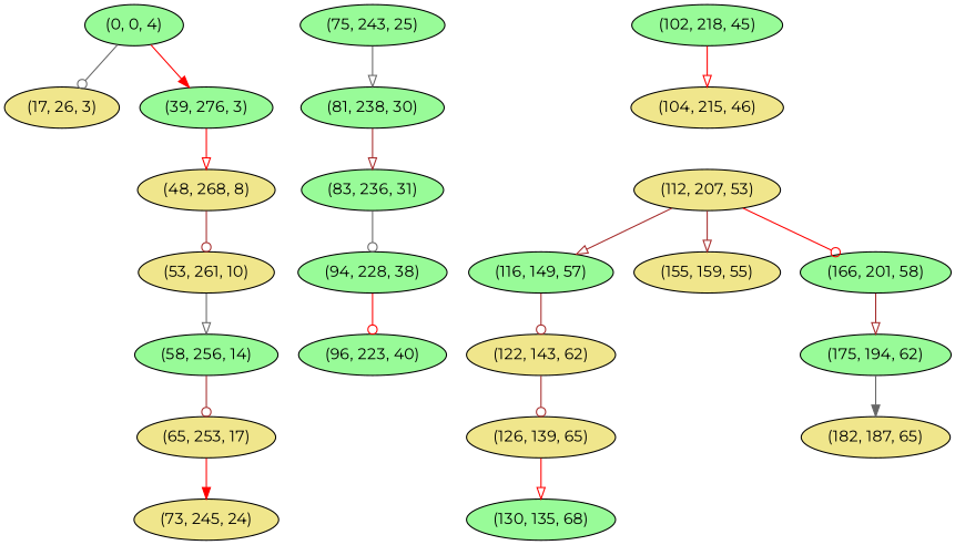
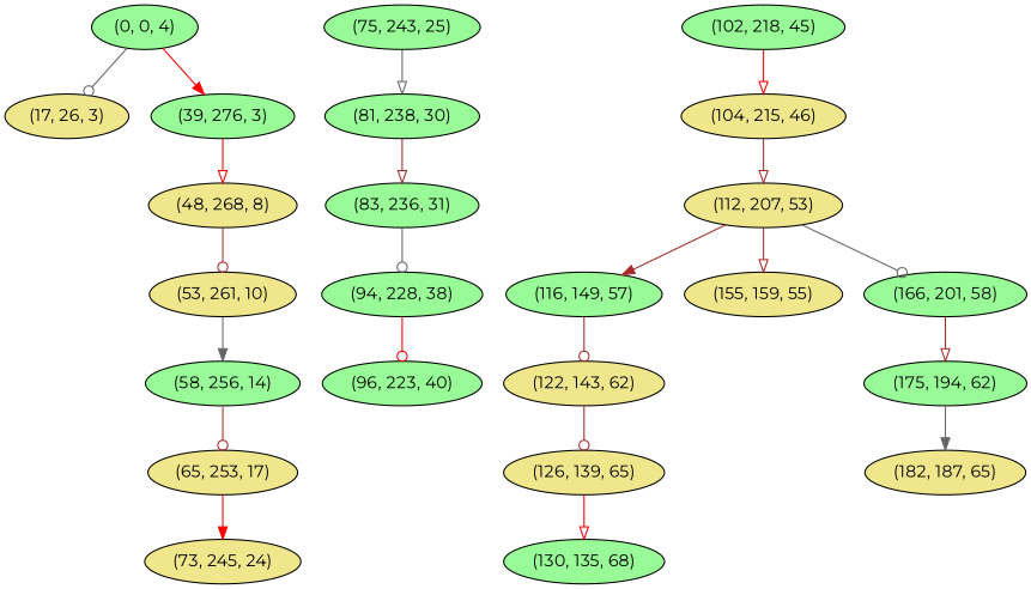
  digraph {
    fontname=Montserrat
    node [fillcolor=palegreen fontname=Montserrat style=filled]
    edge [arrowhead=onormal color=brown fontname=Montserrat]
    n1 [label="(0, 0, 4)"]
    "(17, 26, 3)" [fillcolor=khaki]
    "(39, 276, 3)"
    "(48, 268, 8)" [fillcolor=khaki]
    "(53, 261, 10)" [fillcolor=khaki]
    "(58, 256, 14)"
    "(65, 253, 17)" [fillcolor=khaki]
    "(73, 245, 24)" [fillcolor=khaki]
    "(75, 243, 25)"
    "(81, 238, 30)"
    "(83, 236, 31)"
    "(94, 228, 38)"
    "(96, 223, 40)"
    "(104, 215, 46)" [fillcolor=khaki]
    "(102, 218, 45)"
    "(112, 207, 53)" [fillcolor=khaki]
    "(116, 149, 57)"
    "(155, 159, 55)" [fillcolor=khaki]
    "(166, 201, 58)"
    "(122, 143, 62)" [fillcolor=khaki]
    "(175, 194, 62)"
    "(126, 139, 65)" [fillcolor=khaki]
    "(130, 135, 68)"
    "(182, 187, 65)" [fillcolor=khaki]
    n1 -> "(17, 26, 3)" [arrowhead=odot color=gray40]
    n1 -> "(39, 276, 3)" [arrowhead=normal color=red]
    "(39, 276, 3)" -> "(48, 268, 8)" [color=red]
    "(48, 268, 8)" -> "(53, 261, 10)" [arrowhead=odot]
-   "(53, 261, 10)" -> "(58, 256, 14)" [color=gray40]
+   "(53, 261, 10)" -> "(58, 256, 14)" [arrowhead=normal color=gray40]
    "(58, 256, 14)" -> "(65, 253, 17)" [arrowhead=odot]
    "(65, 253, 17)" -> "(73, 245, 24)" [arrowhead=normal color=red]
    "(75, 243, 25)" -> "(81, 238, 30)" [color=gray40]
    "(81, 238, 30)" -> "(83, 236, 31)"
    "(83, 236, 31)" -> "(94, 228, 38)" [arrowhead=odot color=gray40]
    "(94, 228, 38)" -> "(96, 223, 40)" [arrowhead=odot color=red]
+   "(104, 215, 46)" -> "(112, 207, 53)"
    "(102, 218, 45)" -> "(104, 215, 46)" [color=red]
-   "(112, 207, 53)" -> "(116, 149, 57)"
+   "(112, 207, 53)" -> "(116, 149, 57)" [arrowhead=normal]
    "(112, 207, 53)" -> "(155, 159, 55)"
-   "(112, 207, 53)" -> "(166, 201, 58)" [arrowhead=odot color=red]
+   "(112, 207, 53)" -> "(166, 201, 58)" [arrowhead=odot color=gray40]
    "(116, 149, 57)" -> "(122, 143, 62)" [arrowhead=odot]
    "(166, 201, 58)" -> "(175, 194, 62)"
    "(122, 143, 62)" -> "(126, 139, 65)" [arrowhead=odot]
    "(175, 194, 62)" -> "(182, 187, 65)" [arrowhead=normal color=gray40]
    "(126, 139, 65)" -> "(130, 135, 68)" [color=red]
  }
